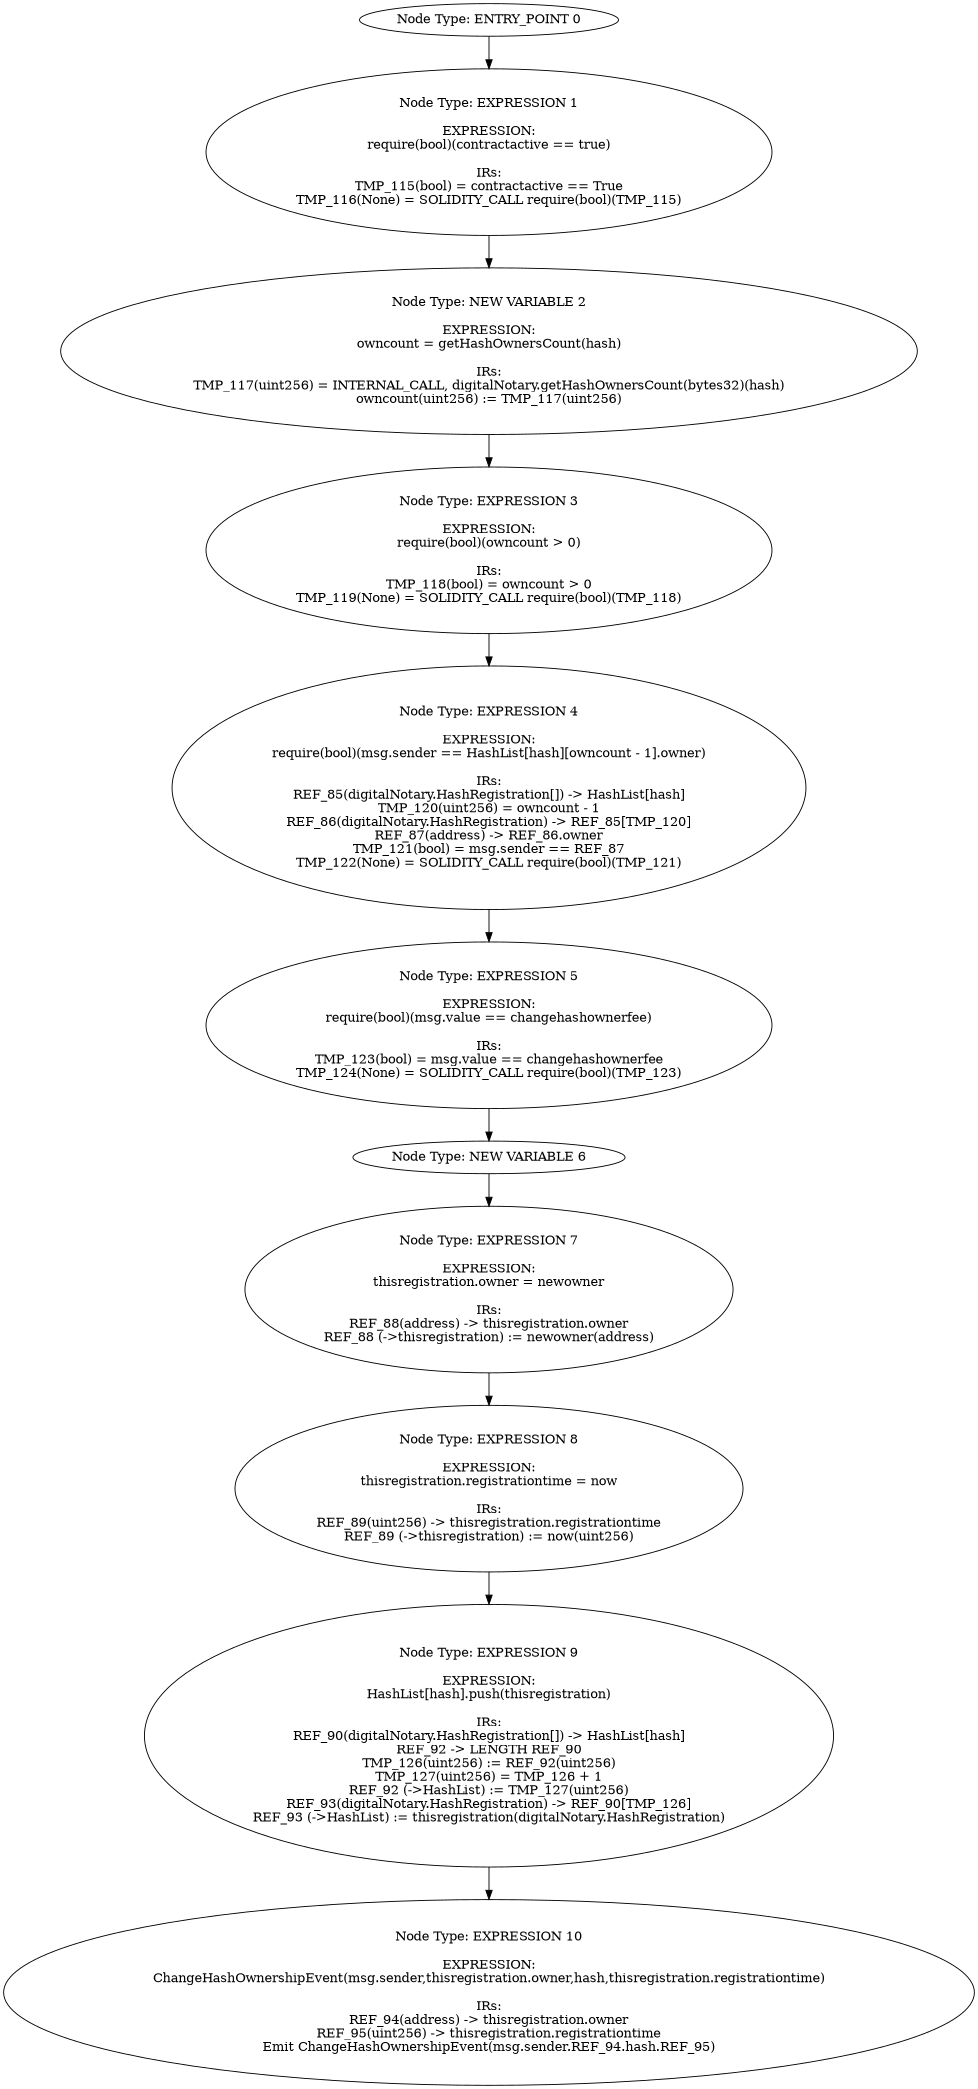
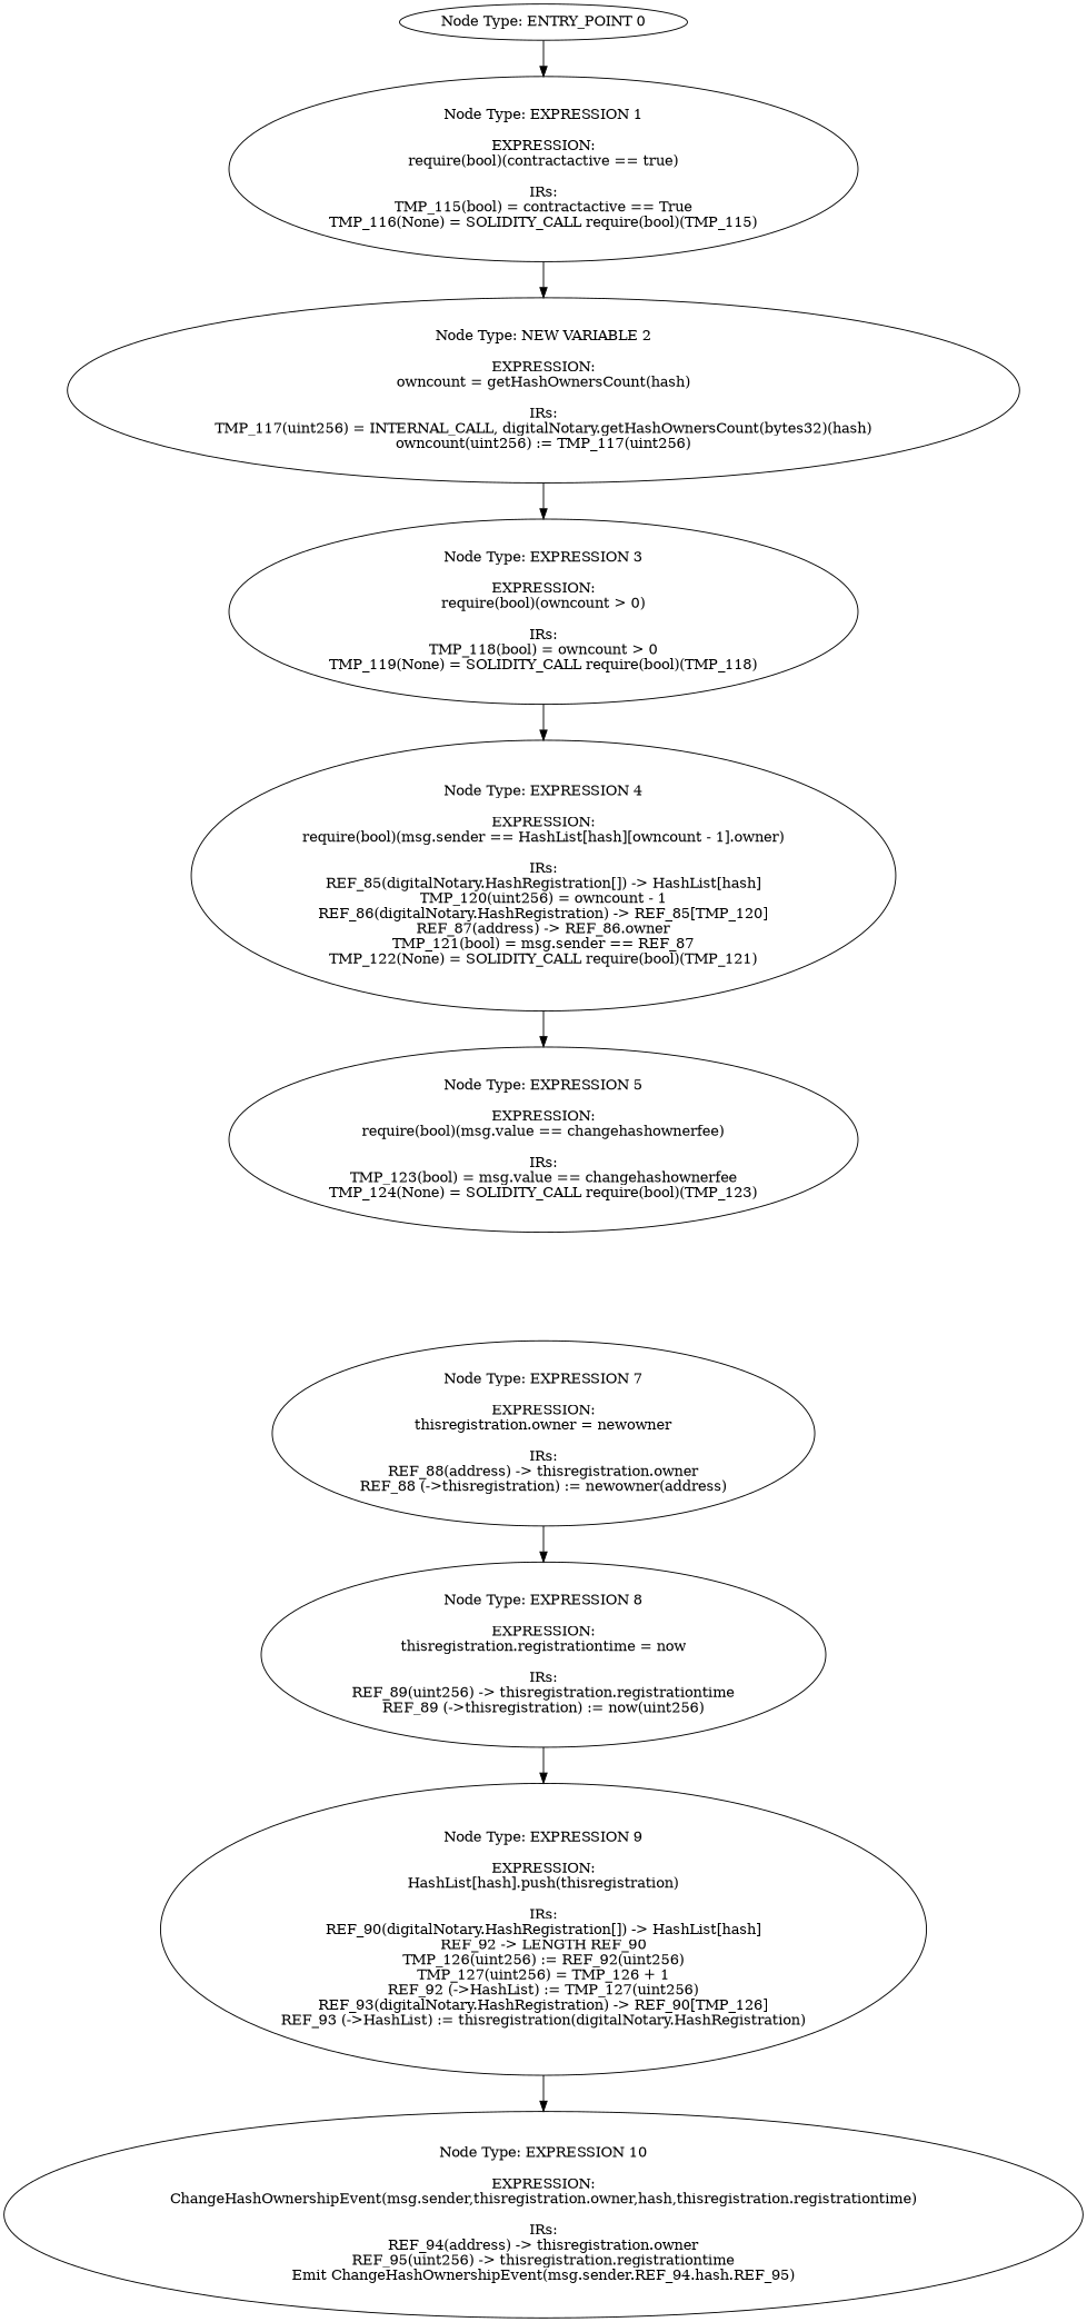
  digraph {
    n1 [label="Node Type: ENTRY_POINT 0\n"]
    n2 [label="Node Type: EXPRESSION 1\n\nEXPRESSION:\nrequire(bool)(contractactive == true)\n\nIRs:\nTMP_115(bool) = contractactive == True\nTMP_116(None) = SOLIDITY_CALL require(bool)(TMP_115)"]
    n3 [label="Node Type: NEW VARIABLE 2\n\nEXPRESSION:\nowncount = getHashOwnersCount(hash)\n\nIRs:\nTMP_117(uint256) = INTERNAL_CALL, digitalNotary.getHashOwnersCount(bytes32)(hash)\nowncount(uint256) := TMP_117(uint256)"]
    n4 [label="Node Type: EXPRESSION 3\n\nEXPRESSION:\nrequire(bool)(owncount > 0)\n\nIRs:\nTMP_118(bool) = owncount > 0\nTMP_119(None) = SOLIDITY_CALL require(bool)(TMP_118)"]
    n5 [label="Node Type: EXPRESSION 4\n\nEXPRESSION:\nrequire(bool)(msg.sender == HashList[hash][owncount - 1].owner)\n\nIRs:\nREF_85(digitalNotary.HashRegistration[]) -> HashList[hash]\nTMP_120(uint256) = owncount - 1\nREF_86(digitalNotary.HashRegistration) -> REF_85[TMP_120]\nREF_87(address) -> REF_86.owner\nTMP_121(bool) = msg.sender == REF_87\nTMP_122(None) = SOLIDITY_CALL require(bool)(TMP_121)"]
    n6 [label="Node Type: EXPRESSION 5\n\nEXPRESSION:\nrequire(bool)(msg.value == changehashownerfee)\n\nIRs:\nTMP_123(bool) = msg.value == changehashownerfee\nTMP_124(None) = SOLIDITY_CALL require(bool)(TMP_123)"]
-   n7 [label="Node Type: NEW VARIABLE 6\n"]
    n8 [label="Node Type: EXPRESSION 7\n\nEXPRESSION:\nthisregistration.owner = newowner\n\nIRs:\nREF_88(address) -> thisregistration.owner\nREF_88 (->thisregistration) := newowner(address)"]
    n9 [label="Node Type: EXPRESSION 8\n\nEXPRESSION:\nthisregistration.registrationtime = now\n\nIRs:\nREF_89(uint256) -> thisregistration.registrationtime\nREF_89 (->thisregistration) := now(uint256)"]
    n10 [label="Node Type: EXPRESSION 9\n\nEXPRESSION:\nHashList[hash].push(thisregistration)\n\nIRs:\nREF_90(digitalNotary.HashRegistration[]) -> HashList[hash]\nREF_92 -> LENGTH REF_90\nTMP_126(uint256) := REF_92(uint256)\nTMP_127(uint256) = TMP_126 + 1\nREF_92 (->HashList) := TMP_127(uint256)\nREF_93(digitalNotary.HashRegistration) -> REF_90[TMP_126]\nREF_93 (->HashList) := thisregistration(digitalNotary.HashRegistration)"]
    n11 [label="Node Type: EXPRESSION 10\n\nEXPRESSION:\nChangeHashOwnershipEvent(msg.sender,thisregistration.owner,hash,thisregistration.registrationtime)\n\nIRs:\nREF_94(address) -> thisregistration.owner\nREF_95(uint256) -> thisregistration.registrationtime\nEmit ChangeHashOwnershipEvent(msg.sender.REF_94.hash.REF_95)"]
    n1 -> n2
    n2 -> n3
    n3 -> n4
    n4 -> n5
    n5 -> n6
-   n6 -> n7
-   n7 -> n8
    n8 -> n9
    n9 -> n10
    n10 -> n11
  }
